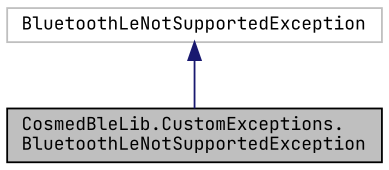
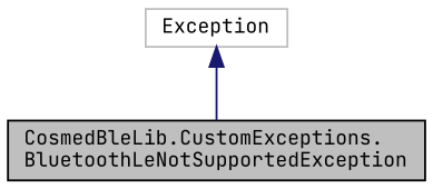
  digraph {
    fontname="JetBrains Mono"
    node [fontname="JetBrains Mono" fontsize=10 shape=record style=filled]
    n1 [color=black fillcolor=grey75 fontcolor=black height=0.2 label="CosmedBleLib.CustomExceptions.\lBluetoothLeNotSupportedException" width=0.4]
-   n2 [color=grey75 fillcolor=white height=0.2 label=BluetoothLeNotSupportedException width=0.4]
+   n2 [color=grey75 fillcolor=white height=0.2 label=Exception width=0.4]
    n2 -> n1 [color=midnightblue dir=back fontname="JetBrains Mono" fontsize=10 labelfontname=Helvetica labelfontsize=10 style=solid]
  }
